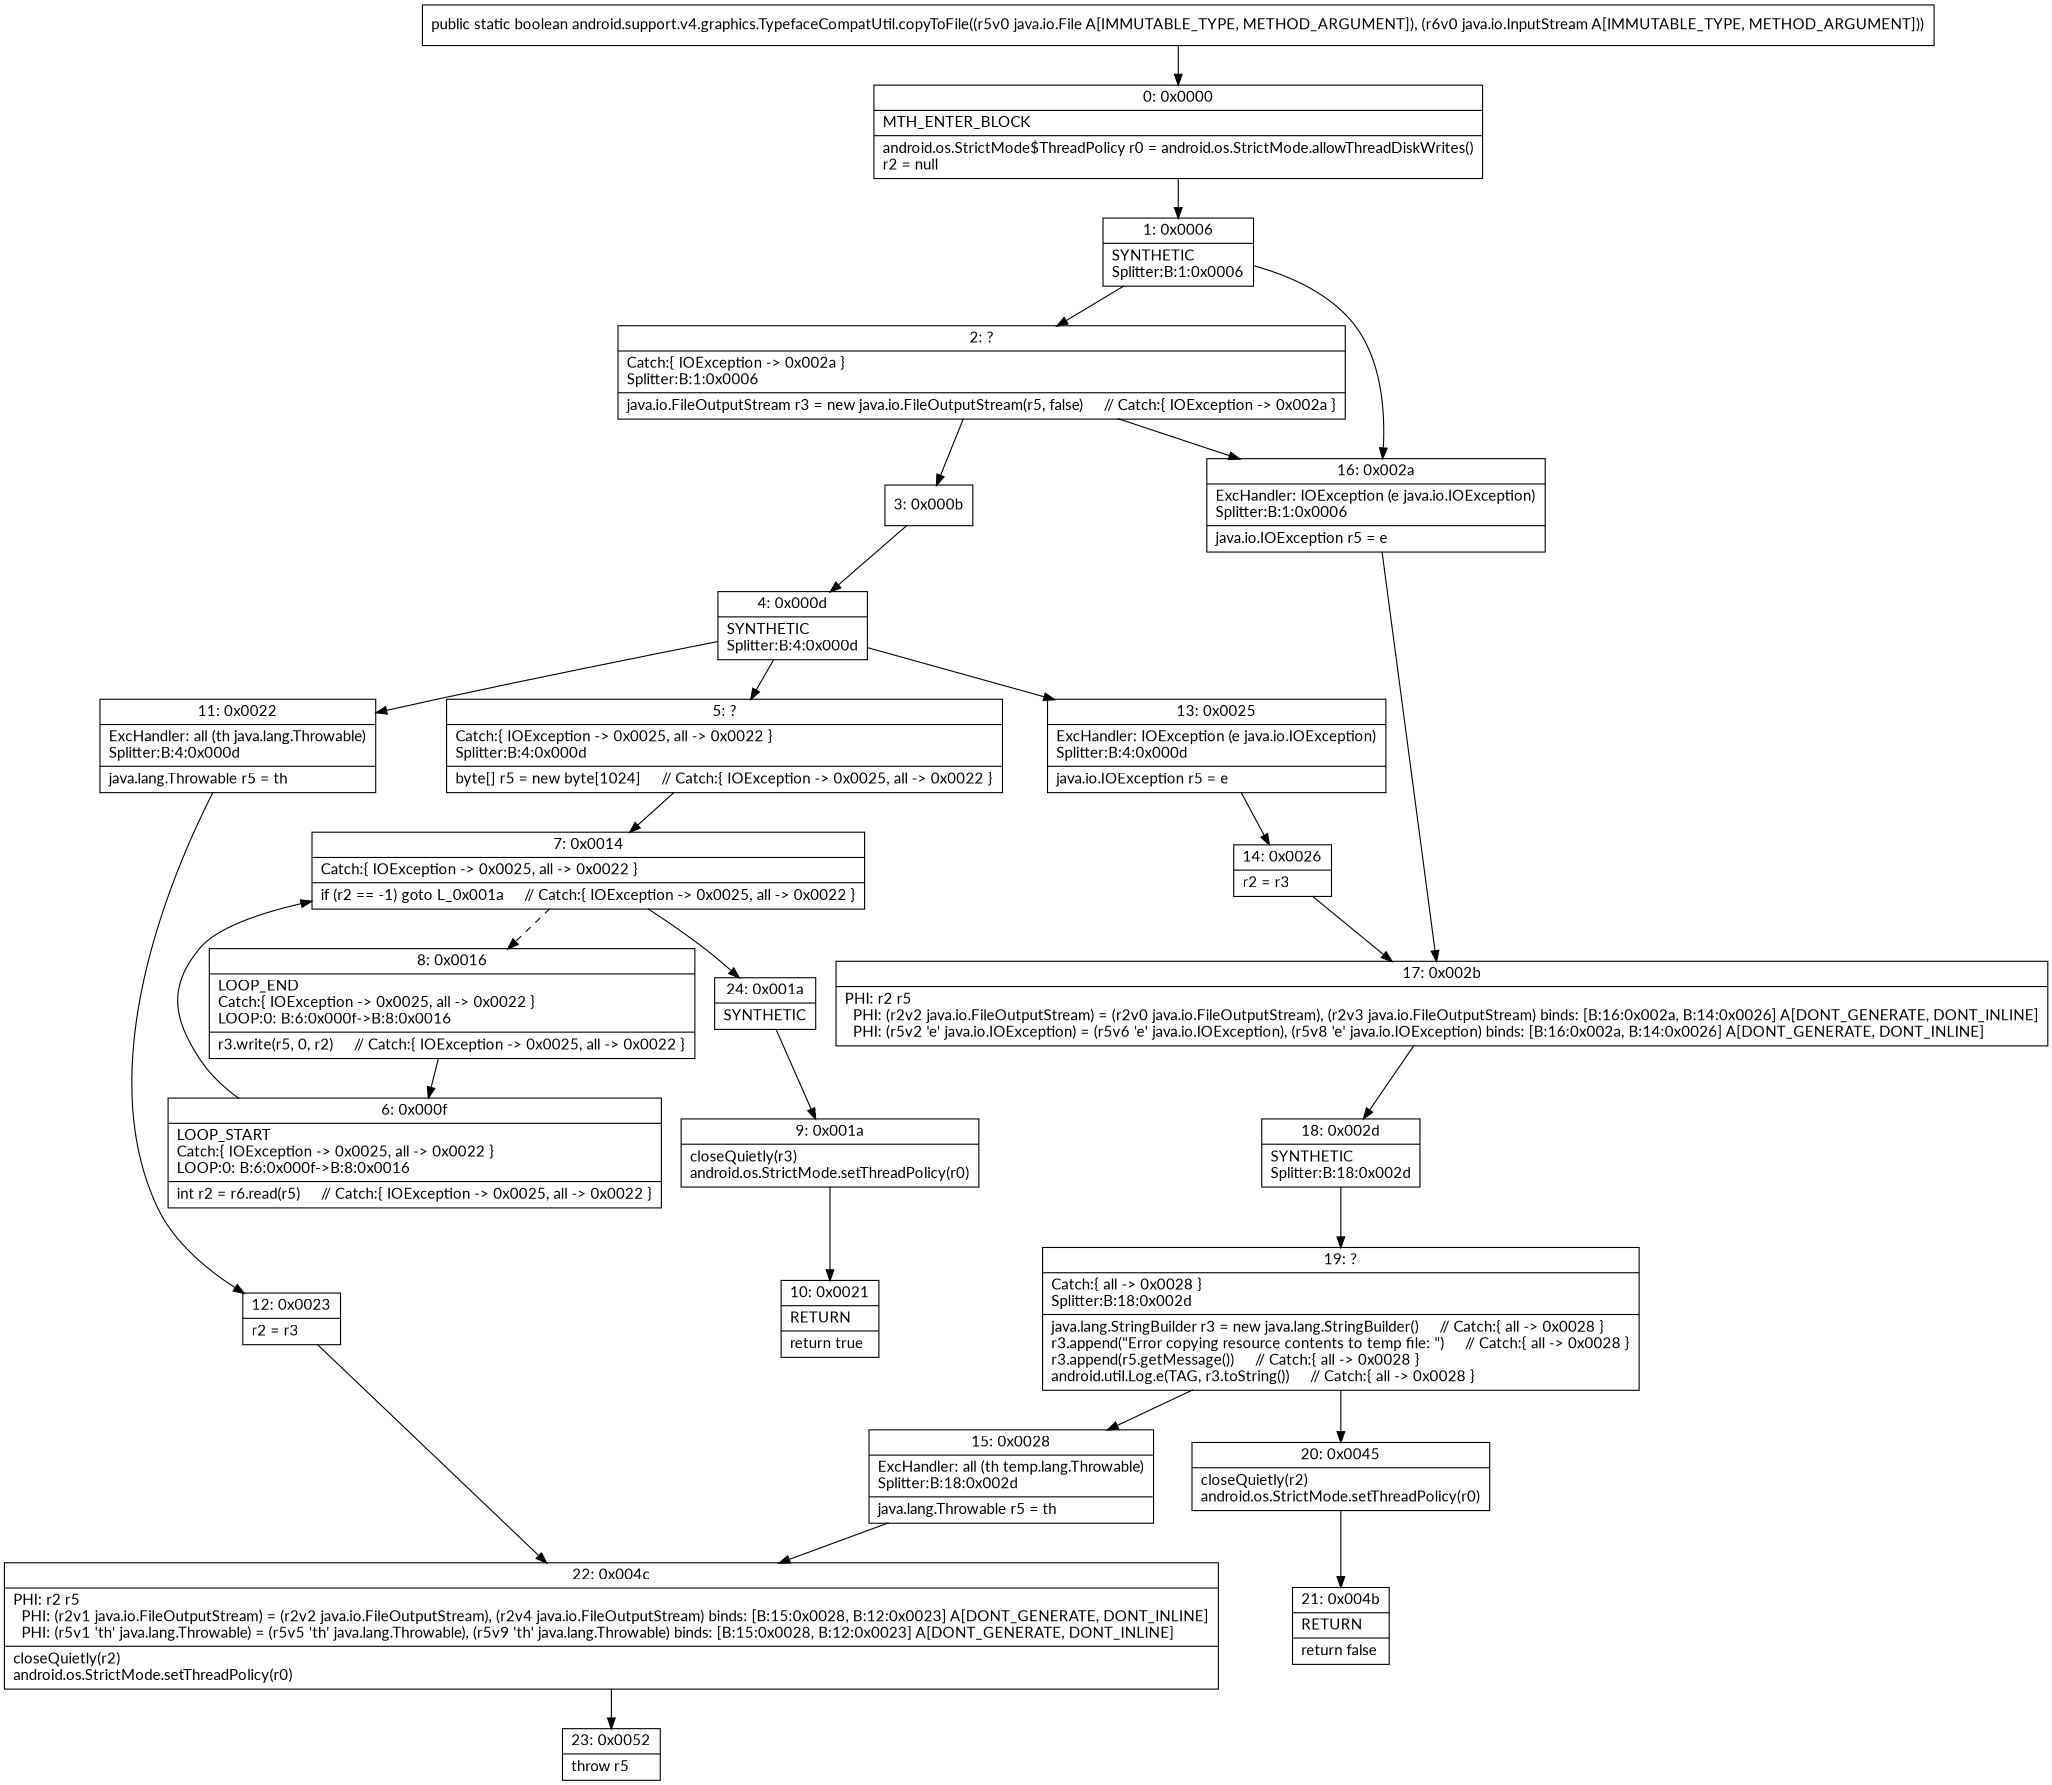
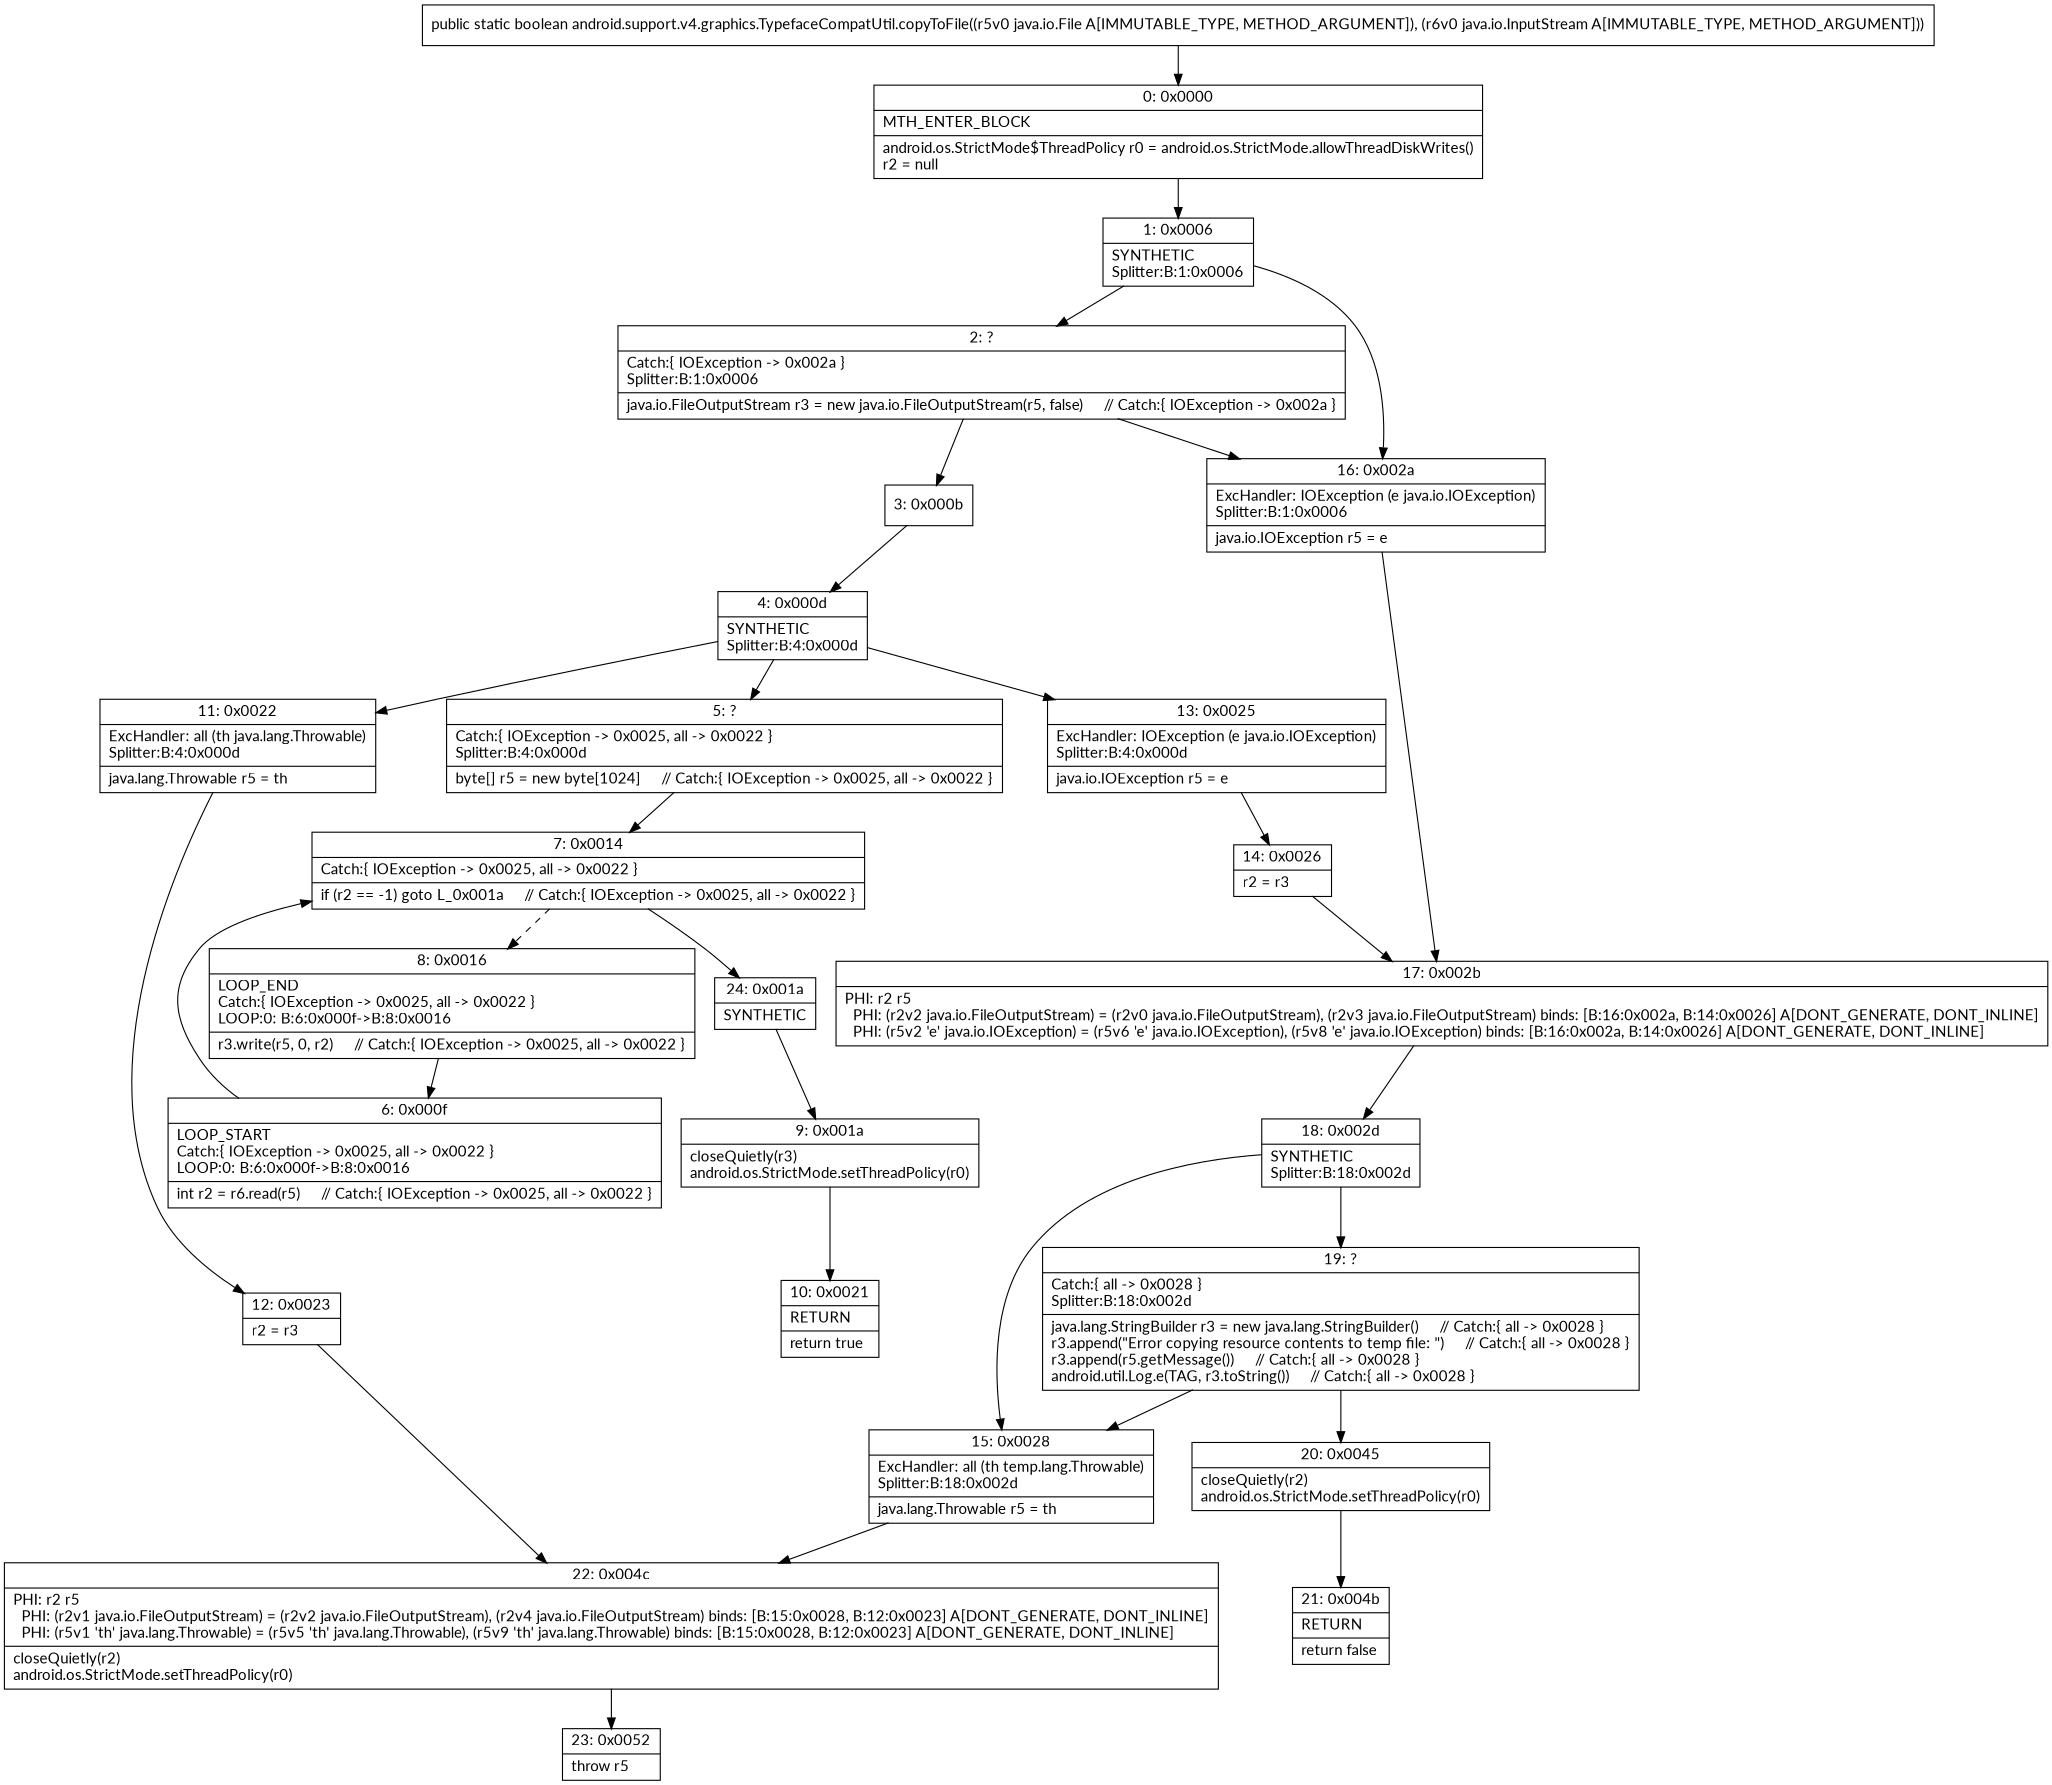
  digraph {
    fontname=Lato
    node [fontname=Lato shape=record]
    edge [fontname=Lato]
    n1 [label="{0\:\ 0x0000|MTH_ENTER_BLOCK\l|android.os.StrictMode$ThreadPolicy r0 = android.os.StrictMode.allowThreadDiskWrites()\lr2 = null\l}"]
    n2 [label="{1\:\ 0x0006|SYNTHETIC\lSplitter:B:1:0x0006\l}"]
    n3 [label="{2\:\ ?|Catch:\{ IOException \-\> 0x002a \}\lSplitter:B:1:0x0006\l|java.io.FileOutputStream r3 = new java.io.FileOutputStream(r5, false)     \/\/ Catch:\{ IOException \-\> 0x002a \}\l}"]
    n4 [label="{16\:\ 0x002a|ExcHandler: IOException (e java.io.IOException)\lSplitter:B:1:0x0006\l|java.io.IOException r5 = e\l}"]
    n5 [label="{3\:\ 0x000b}"]
    n6 [label="{17\:\ 0x002b|PHI: r2 r5 \l  PHI: (r2v2 java.io.FileOutputStream) = (r2v0 java.io.FileOutputStream), (r2v3 java.io.FileOutputStream) binds: [B:16:0x002a, B:14:0x0026] A[DONT_GENERATE, DONT_INLINE]\l  PHI: (r5v2 'e' java.io.IOException) = (r5v6 'e' java.io.IOException), (r5v8 'e' java.io.IOException) binds: [B:16:0x002a, B:14:0x0026] A[DONT_GENERATE, DONT_INLINE]\l}"]
    n7 [label="{4\:\ 0x000d|SYNTHETIC\lSplitter:B:4:0x000d\l}"]
    n8 [label="{5\:\ ?|Catch:\{ IOException \-\> 0x0025, all \-\> 0x0022 \}\lSplitter:B:4:0x000d\l|byte[] r5 = new byte[1024]     \/\/ Catch:\{ IOException \-\> 0x0025, all \-\> 0x0022 \}\l}"]
    n9 [label="{11\:\ 0x0022|ExcHandler: all (th java.lang.Throwable)\lSplitter:B:4:0x000d\l|java.lang.Throwable r5 = th\l}"]
    n10 [label="{13\:\ 0x0025|ExcHandler: IOException (e java.io.IOException)\lSplitter:B:4:0x000d\l|java.io.IOException r5 = e\l}"]
    n11 [label="{7\:\ 0x0014|Catch:\{ IOException \-\> 0x0025, all \-\> 0x0022 \}\l|if (r2 == \-1) goto L_0x001a     \/\/ Catch:\{ IOException \-\> 0x0025, all \-\> 0x0022 \}\l}"]
    n12 [label="{12\:\ 0x0023|r2 = r3\l}"]
    n13 [label="{14\:\ 0x0026|r2 = r3\l}"]
    n14 [label="{6\:\ 0x000f|LOOP_START\lCatch:\{ IOException \-\> 0x0025, all \-\> 0x0022 \}\lLOOP:0: B:6:0x000f\-\>B:8:0x0016\l|int r2 = r6.read(r5)     \/\/ Catch:\{ IOException \-\> 0x0025, all \-\> 0x0022 \}\l}"]
    n15 [label="{8\:\ 0x0016|LOOP_END\lCatch:\{ IOException \-\> 0x0025, all \-\> 0x0022 \}\lLOOP:0: B:6:0x000f\-\>B:8:0x0016\l|r3.write(r5, 0, r2)     \/\/ Catch:\{ IOException \-\> 0x0025, all \-\> 0x0022 \}\l}"]
    n16 [label="{24\:\ 0x001a|SYNTHETIC\l}"]
    n17 [label="{9\:\ 0x001a|closeQuietly(r3)\landroid.os.StrictMode.setThreadPolicy(r0)\l}"]
    n18 [label="{10\:\ 0x0021|RETURN\l|return true\l}"]
    n19 [label="{22\:\ 0x004c|PHI: r2 r5 \l  PHI: (r2v1 java.io.FileOutputStream) = (r2v2 java.io.FileOutputStream), (r2v4 java.io.FileOutputStream) binds: [B:15:0x0028, B:12:0x0023] A[DONT_GENERATE, DONT_INLINE]\l  PHI: (r5v1 'th' java.lang.Throwable) = (r5v5 'th' java.lang.Throwable), (r5v9 'th' java.lang.Throwable) binds: [B:15:0x0028, B:12:0x0023] A[DONT_GENERATE, DONT_INLINE]\l|closeQuietly(r2)\landroid.os.StrictMode.setThreadPolicy(r0)\l}"]
    n20 [label="{23\:\ 0x0052|throw r5\l}"]
    n21 [label="{18\:\ 0x002d|SYNTHETIC\lSplitter:B:18:0x002d\l}"]
    n22 [label="{15\:\ 0x0028|ExcHandler: all (th temp.lang.Throwable)\lSplitter:B:18:0x002d\l|java.lang.Throwable r5 = th\l}"]
    n23 [label="{19\:\ ?|Catch:\{ all \-\> 0x0028 \}\lSplitter:B:18:0x002d\l|java.lang.StringBuilder r3 = new java.lang.StringBuilder()     \/\/ Catch:\{ all \-\> 0x0028 \}\lr3.append(\"Error copying resource contents to temp file: \")     \/\/ Catch:\{ all \-\> 0x0028 \}\lr3.append(r5.getMessage())     \/\/ Catch:\{ all \-\> 0x0028 \}\landroid.util.Log.e(TAG, r3.toString())     \/\/ Catch:\{ all \-\> 0x0028 \}\l}"]
    n24 [label="{20\:\ 0x0045|closeQuietly(r2)\landroid.os.StrictMode.setThreadPolicy(r0)\l}"]
    n25 [label="{21\:\ 0x004b|RETURN\l|return false\l}"]
    n26 [label="{public static boolean android.support.v4.graphics.TypefaceCompatUtil.copyToFile((r5v0 java.io.File A[IMMUTABLE_TYPE, METHOD_ARGUMENT]), (r6v0 java.io.InputStream A[IMMUTABLE_TYPE, METHOD_ARGUMENT])) }"]
    n1 -> n2
    n2 -> n3
    n2 -> n4
    n3 -> n4
    n3 -> n5
    n4 -> n6
    n5 -> n7
    n6 -> n21
    n7 -> n8
    n7 -> n9
    n7 -> n10
    n8 -> n11
    n9 -> n12
    n10 -> n13
    n11 -> n15 [style=dashed]
    n11 -> n16
    n12 -> n19
    n13 -> n6
    n14 -> n11
    n15 -> n14
    n16 -> n17
    n17 -> n18
    n19 -> n20
+   n21 -> n22
    n21 -> n23
    n22 -> n19
    n23 -> n22
    n23 -> n24
    n24 -> n25
    n26 -> n1
  }
